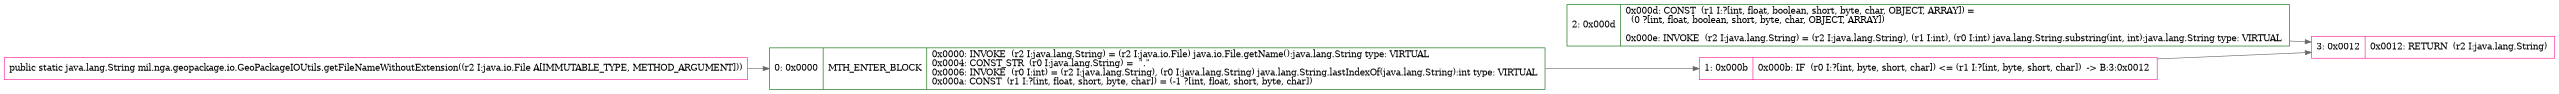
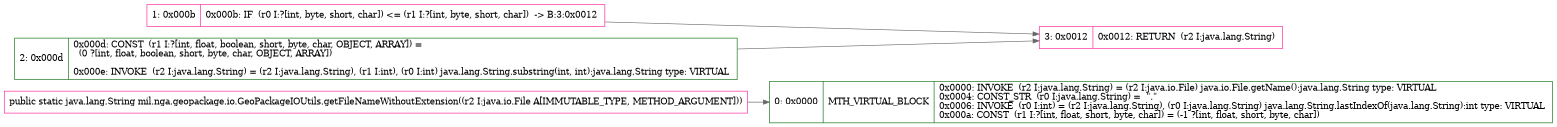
  digraph {
    rankdir=LR
    node [color=deeppink shape=record]
    edge [color=gray40]
-   n1 [color=darkgreen label="{0\:\ 0x0000|MTH_ENTER_BLOCK\l|0x0000: INVOKE  (r2 I:java.lang.String) = (r2 I:java.io.File) java.io.File.getName():java.lang.String type: VIRTUAL \l0x0004: CONST_STR  (r0 I:java.lang.String) =  \".\" \l0x0006: INVOKE  (r0 I:int) = (r2 I:java.lang.String), (r0 I:java.lang.String) java.lang.String.lastIndexOf(java.lang.String):int type: VIRTUAL \l0x000a: CONST  (r1 I:?[int, float, short, byte, char]) = (\-1 ?[int, float, short, byte, char]) \l}"]
+   n1 [color=darkgreen label="{0\:\ 0x0000|MTH_VIRTUAL_BLOCK\l|0x0000: INVOKE  (r2 I:java.lang.String) = (r2 I:java.io.File) java.io.File.getName():java.lang.String type: VIRTUAL \l0x0004: CONST_STR  (r0 I:java.lang.String) =  \".\" \l0x0006: INVOKE  (r0 I:int) = (r2 I:java.lang.String), (r0 I:java.lang.String) java.lang.String.lastIndexOf(java.lang.String):int type: VIRTUAL \l0x000a: CONST  (r1 I:?[int, float, short, byte, char]) = (\-1 ?[int, float, short, byte, char]) \l}"]
    n2 [label="{1\:\ 0x000b|0x000b: IF  (r0 I:?[int, byte, short, char]) \<= (r1 I:?[int, byte, short, char])  \-\> B:3:0x0012 \l}"]
    n3 [label="{3\:\ 0x0012|0x0012: RETURN  (r2 I:java.lang.String) \l}"]
    n4 [color=darkgreen label="{2\:\ 0x000d|0x000d: CONST  (r1 I:?[int, float, boolean, short, byte, char, OBJECT, ARRAY]) = \l  (0 ?[int, float, boolean, short, byte, char, OBJECT, ARRAY])\l \l0x000e: INVOKE  (r2 I:java.lang.String) = (r2 I:java.lang.String), (r1 I:int), (r0 I:int) java.lang.String.substring(int, int):java.lang.String type: VIRTUAL \l}"]
    n5 [label="{public static java.lang.String mil.nga.geopackage.io.GeoPackageIOUtils.getFileNameWithoutExtension((r2 I:java.io.File A[IMMUTABLE_TYPE, METHOD_ARGUMENT])) }"]
-   n1 -> n2
    n2 -> n3
    n4 -> n3
    n5 -> n1
  }
